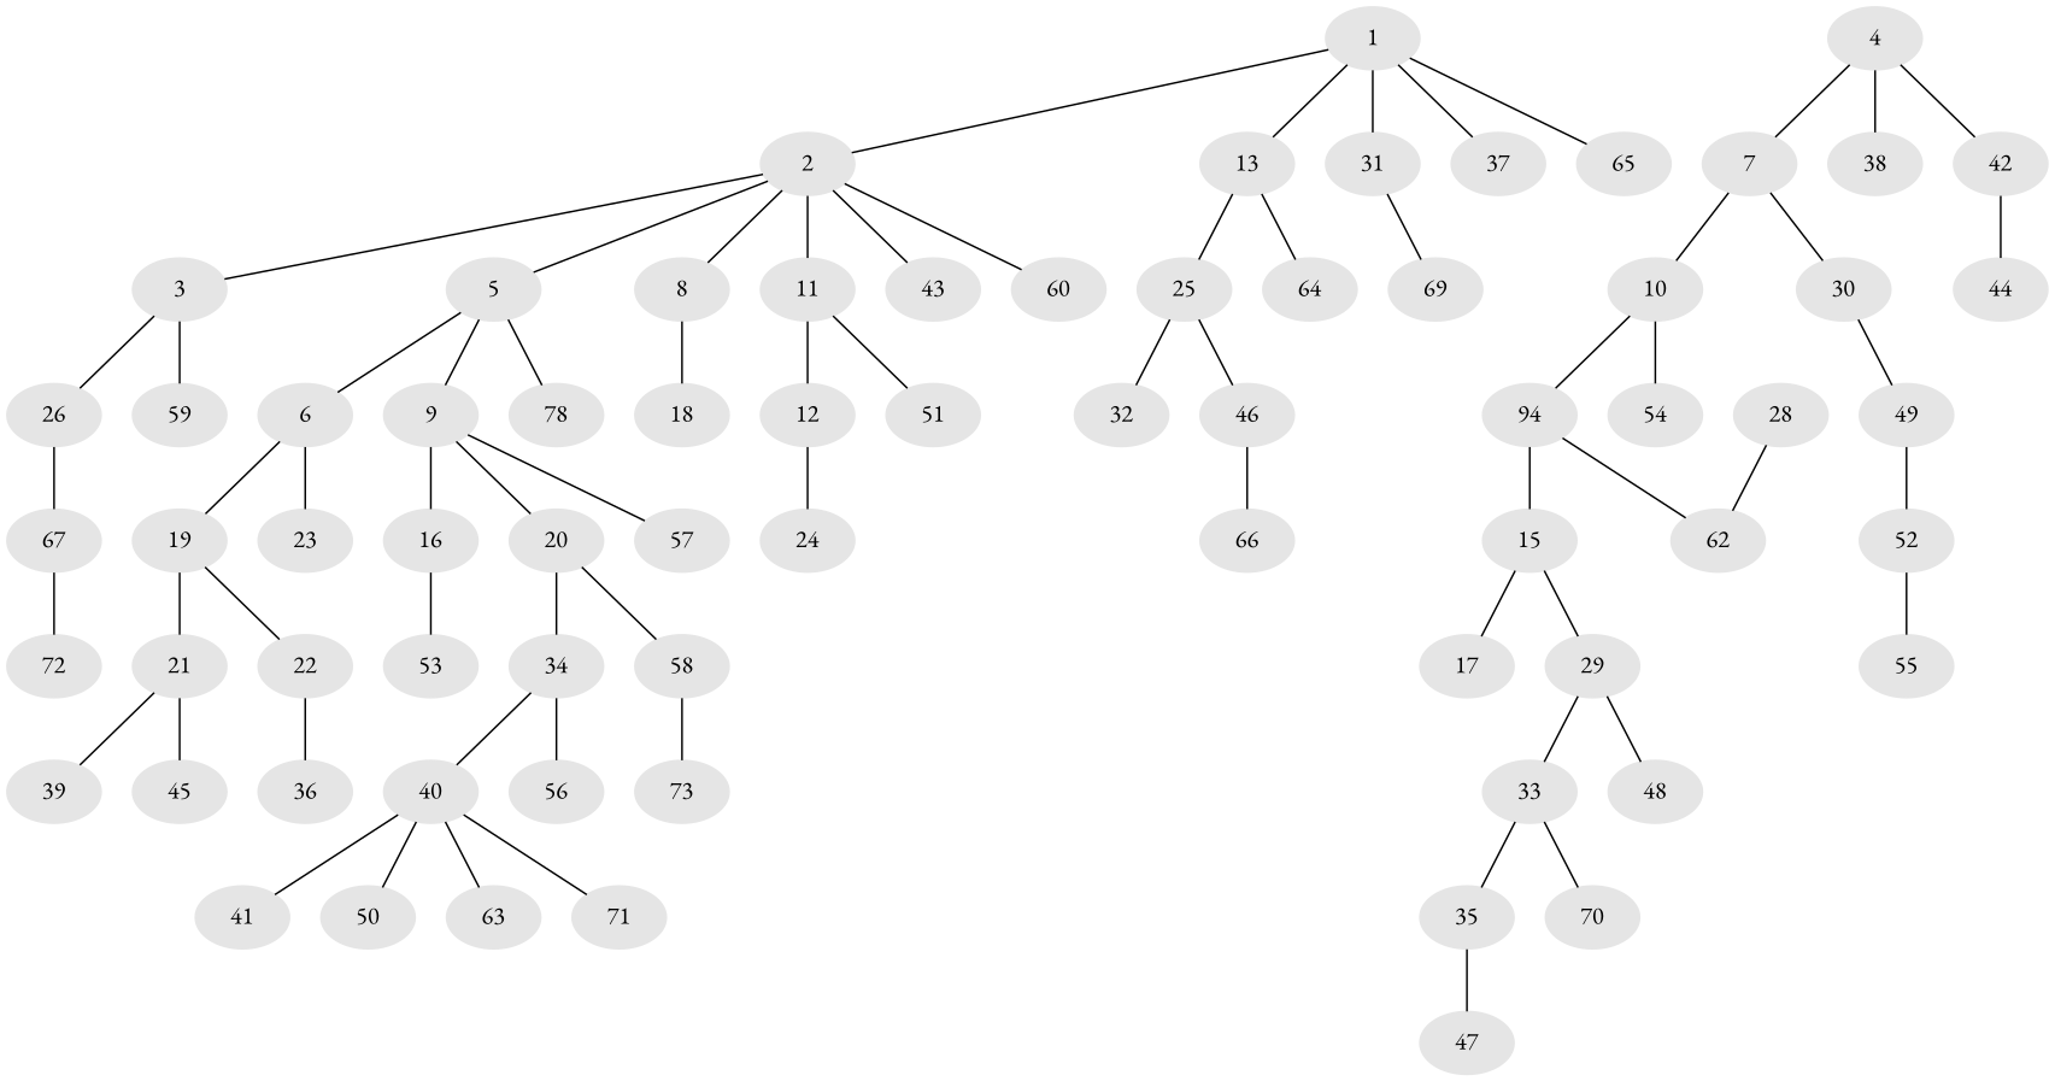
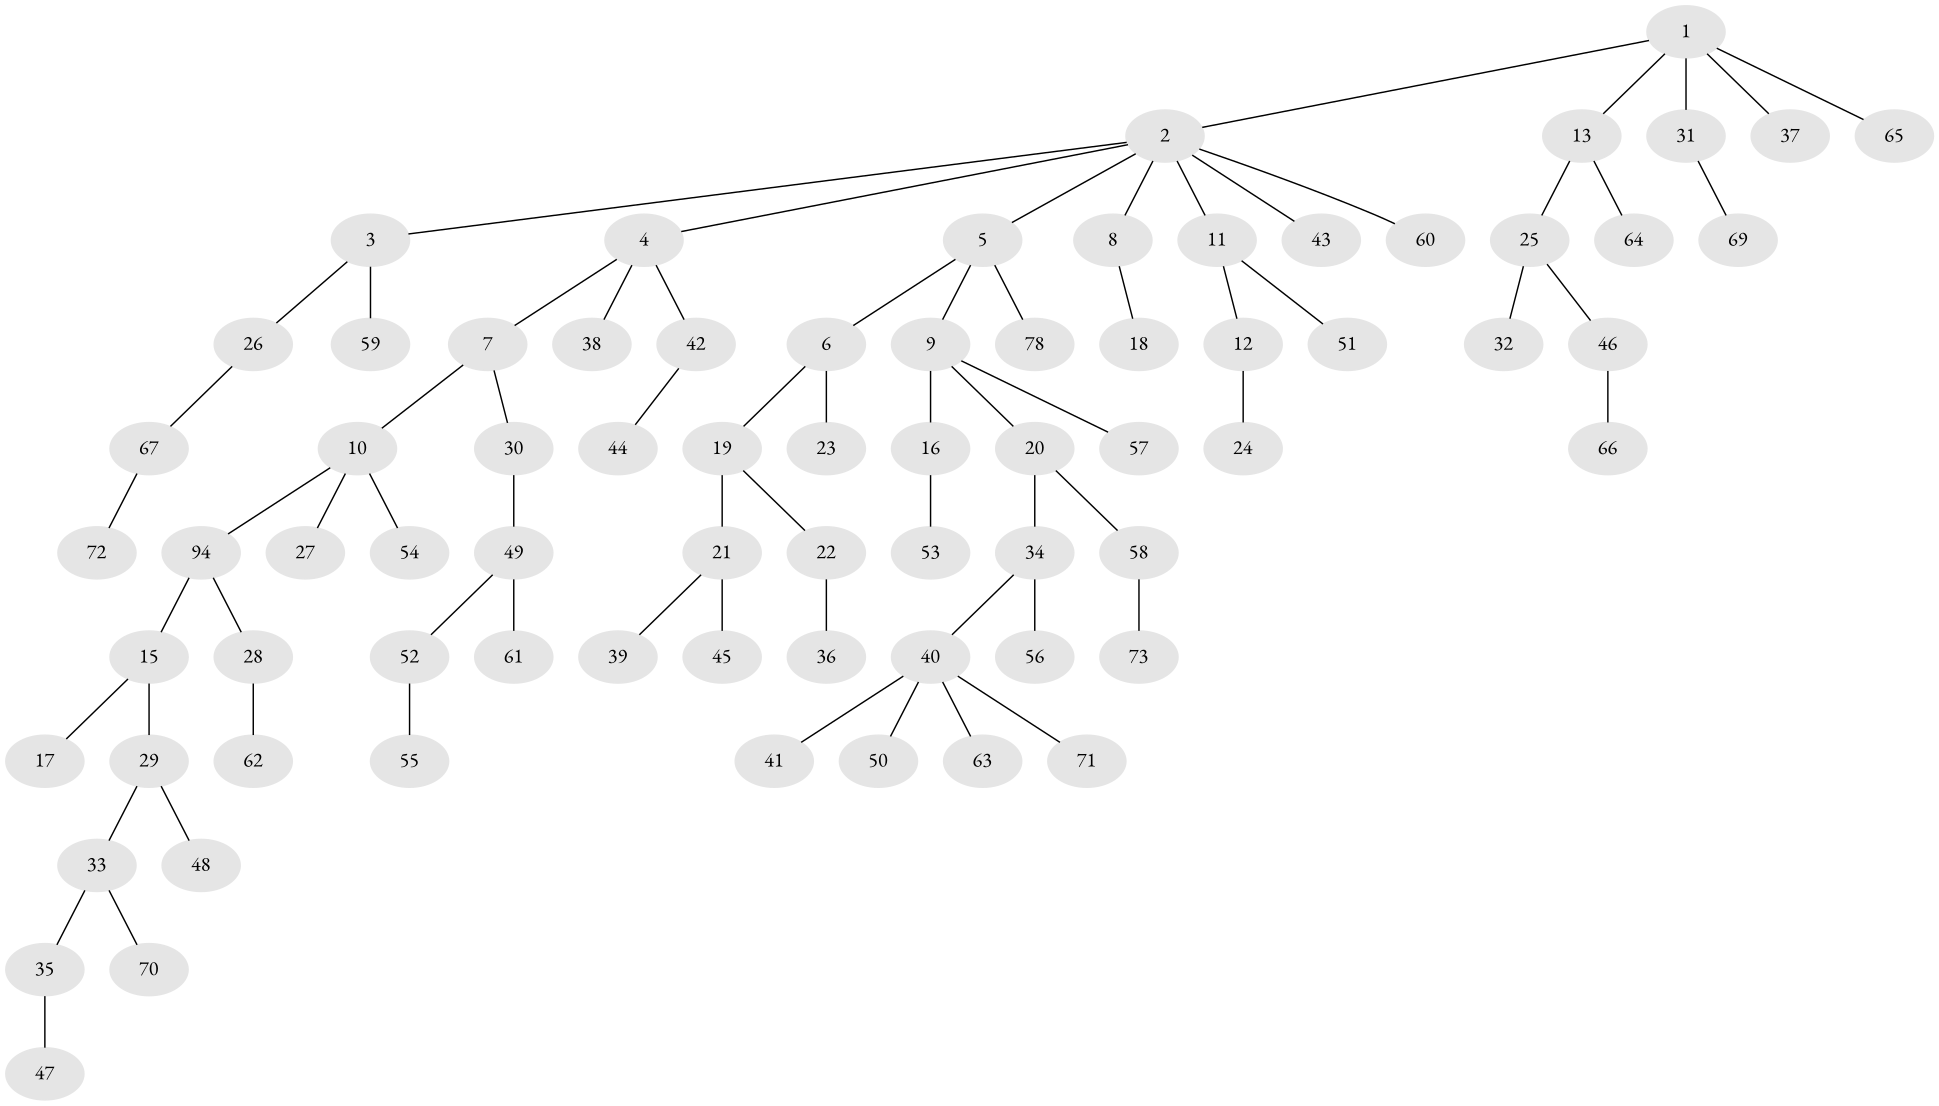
  graph {
    fontname="EB Garamond"
    node [color=gray90 fontname="EB Garamond" style=filled]
    edge [fontname="EB Garamond"]
    1
    2
    13
    31
    37
    65
    3
    4
    5
    8
    11
    43
    60
    25
    64
    69
    26
    59
    7
    38
    42
    6
    9
    n24 [label=78]
    18
    12
    51
    67
    10
    30
    44
    19
    23
    16
    20
    57
    21
    22
    n39 [label=94]
+   27
    54
    49
    53
    34
    58
    15
    28
    24
    32
    46
    17
    29
    62
    33
    48
    39
    45
    36
    40
    56
    73
    66
    72
    35
    70
    52
+   61
    47
    41
    50
    63
    71
    55
    1 -- 2
    1 -- 13
    1 -- 31
    1 -- 37
    1 -- 65
    2 -- 3
+   2 -- 4
    2 -- 5
    2 -- 8
    2 -- 11
    2 -- 43
    2 -- 60
    13 -- 25
    13 -- 64
    31 -- 69
    3 -- 26
    3 -- 59
    4 -- 7
    4 -- 38
    4 -- 42
    5 -- 6
    5 -- 9
    5 -- n24
    8 -- 18
    11 -- 12
    11 -- 51
    25 -- 32
    25 -- 46
    26 -- 67
    7 -- 10
    7 -- 30
    42 -- 44
    6 -- 19
    6 -- 23
    9 -- 16
    9 -- 20
    9 -- 57
    12 -- 24
    67 -- 72
    10 -- n39
+   10 -- 27
    10 -- 54
    30 -- 49
    19 -- 21
    19 -- 22
    16 -- 53
    20 -- 34
    20 -- 58
    21 -- 39
    21 -- 45
    22 -- 36
    n39 -- 15
-   n39 -- 62
+   n39 -- 28
    49 -- 52
+   49 -- 61
    34 -- 40
    34 -- 56
    58 -- 73
    15 -- 17
    15 -- 29
    28 -- 62
    46 -- 66
    29 -- 33
    29 -- 48
    33 -- 35
    33 -- 70
    40 -- 41
    40 -- 50
    40 -- 63
    40 -- 71
    35 -- 47
    52 -- 55
  }
